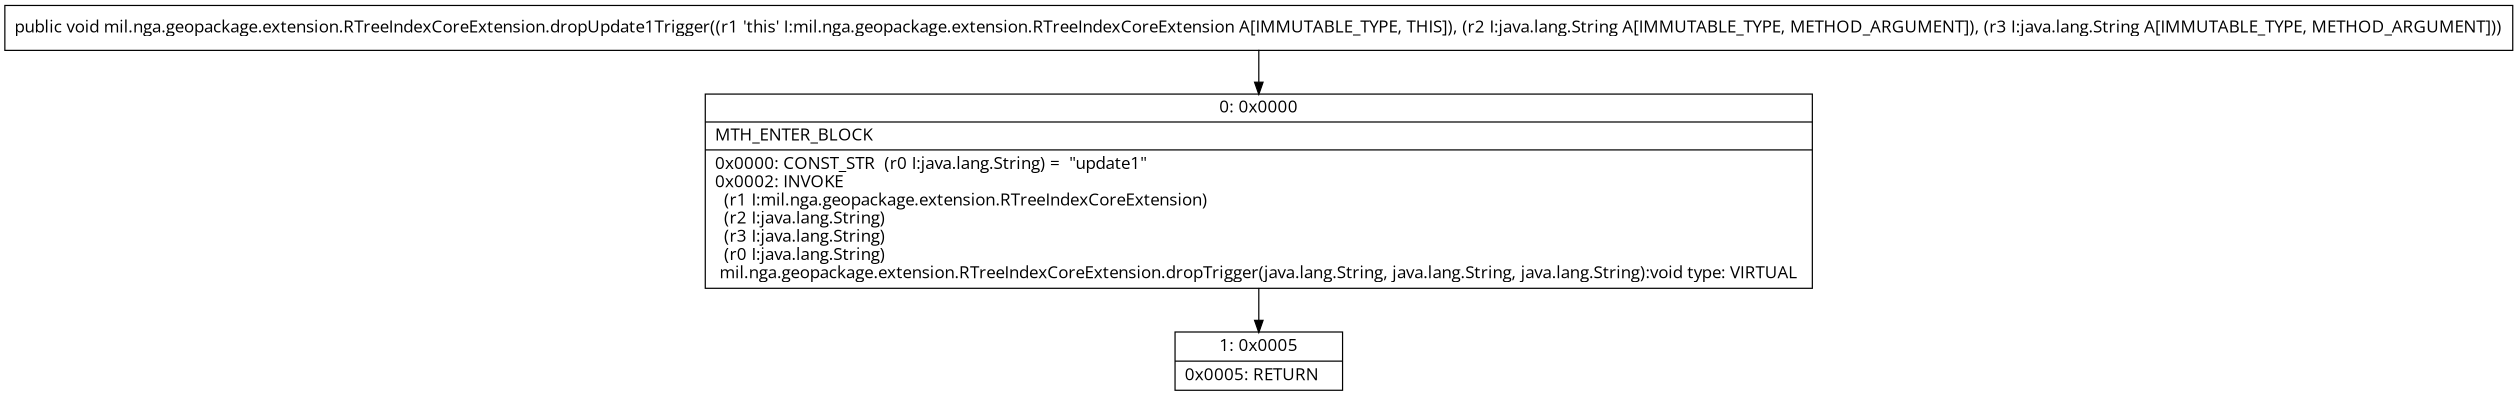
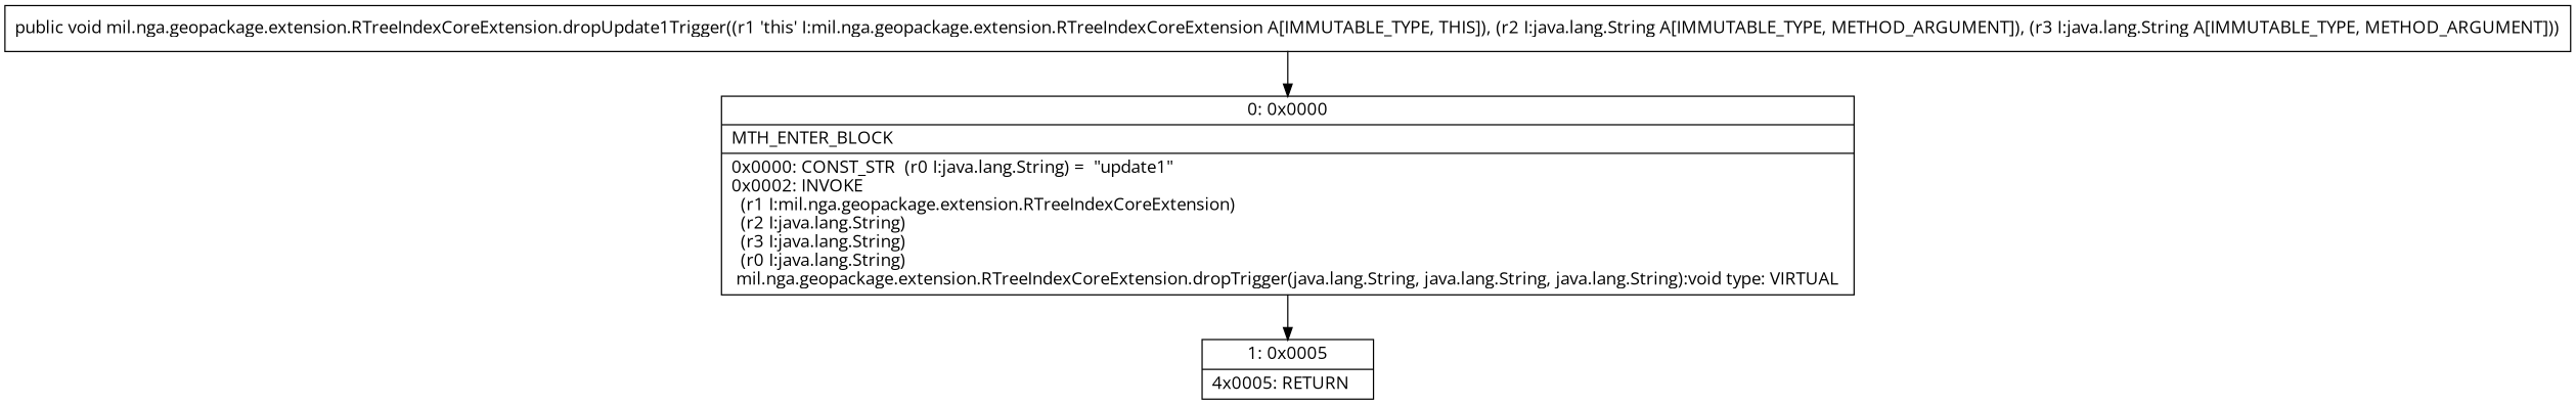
  digraph {
    fontname="Open Sans"
    node [shape=record fontname="Open Sans"]
    edge [fontname="Open Sans"]
    n1 [label="{0\:\ 0x0000|MTH_ENTER_BLOCK\l|0x0000: CONST_STR  (r0 I:java.lang.String) =  \"update1\" \l0x0002: INVOKE  \l  (r1 I:mil.nga.geopackage.extension.RTreeIndexCoreExtension)\l  (r2 I:java.lang.String)\l  (r3 I:java.lang.String)\l  (r0 I:java.lang.String)\l mil.nga.geopackage.extension.RTreeIndexCoreExtension.dropTrigger(java.lang.String, java.lang.String, java.lang.String):void type: VIRTUAL \l}"]
-   n2 [label="{1\:\ 0x0005|0x0005: RETURN   \l}"]
+   n2 [label="{1\:\ 0x0005|4x0005: RETURN   \l}"]
    n3 [label="{public void mil.nga.geopackage.extension.RTreeIndexCoreExtension.dropUpdate1Trigger((r1 'this' I:mil.nga.geopackage.extension.RTreeIndexCoreExtension A[IMMUTABLE_TYPE, THIS]), (r2 I:java.lang.String A[IMMUTABLE_TYPE, METHOD_ARGUMENT]), (r3 I:java.lang.String A[IMMUTABLE_TYPE, METHOD_ARGUMENT])) }"]
    n1 -> n2
    n3 -> n1
  }
